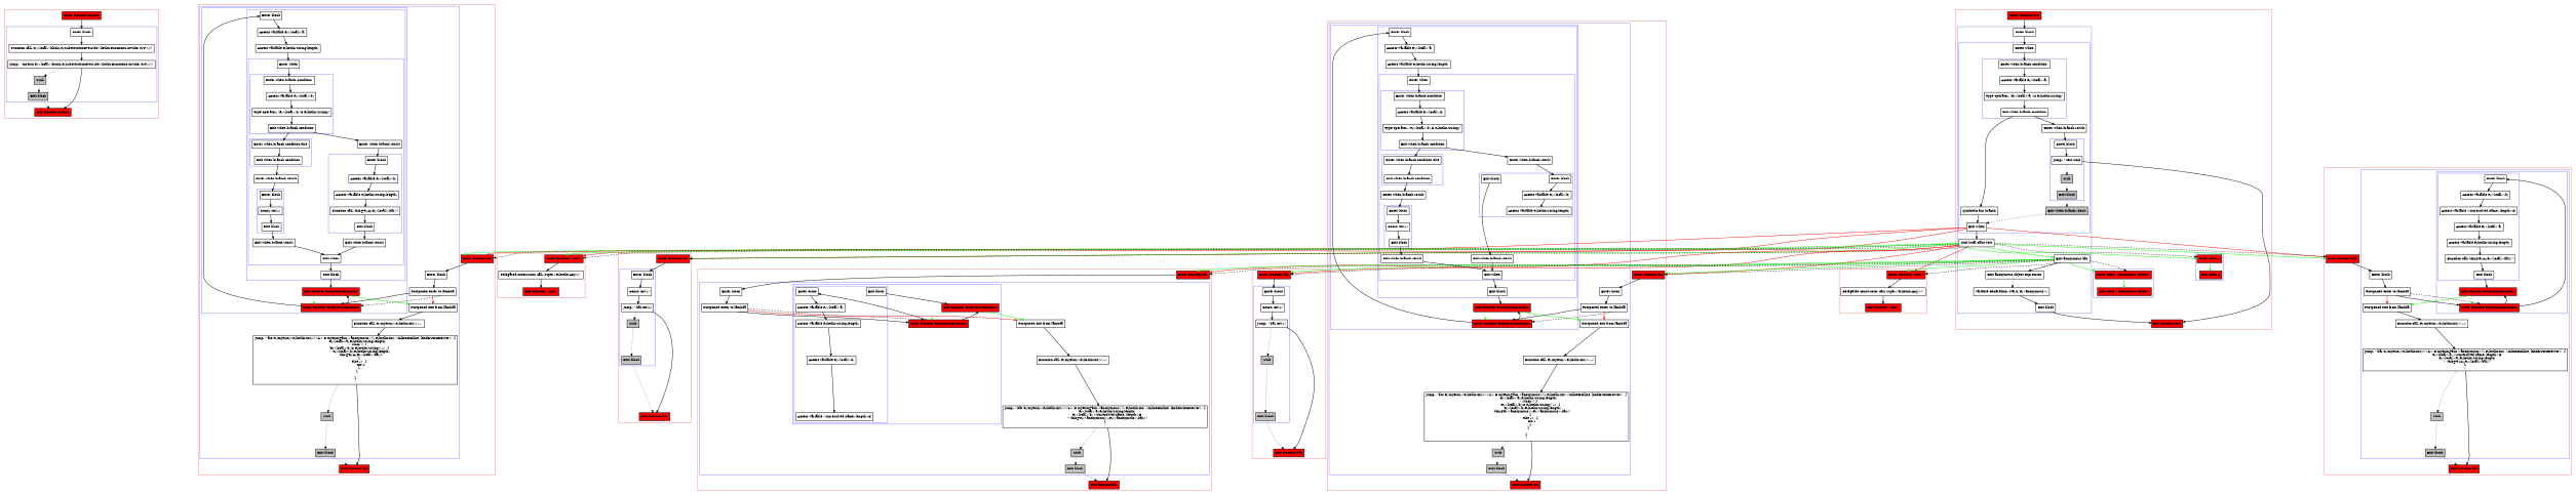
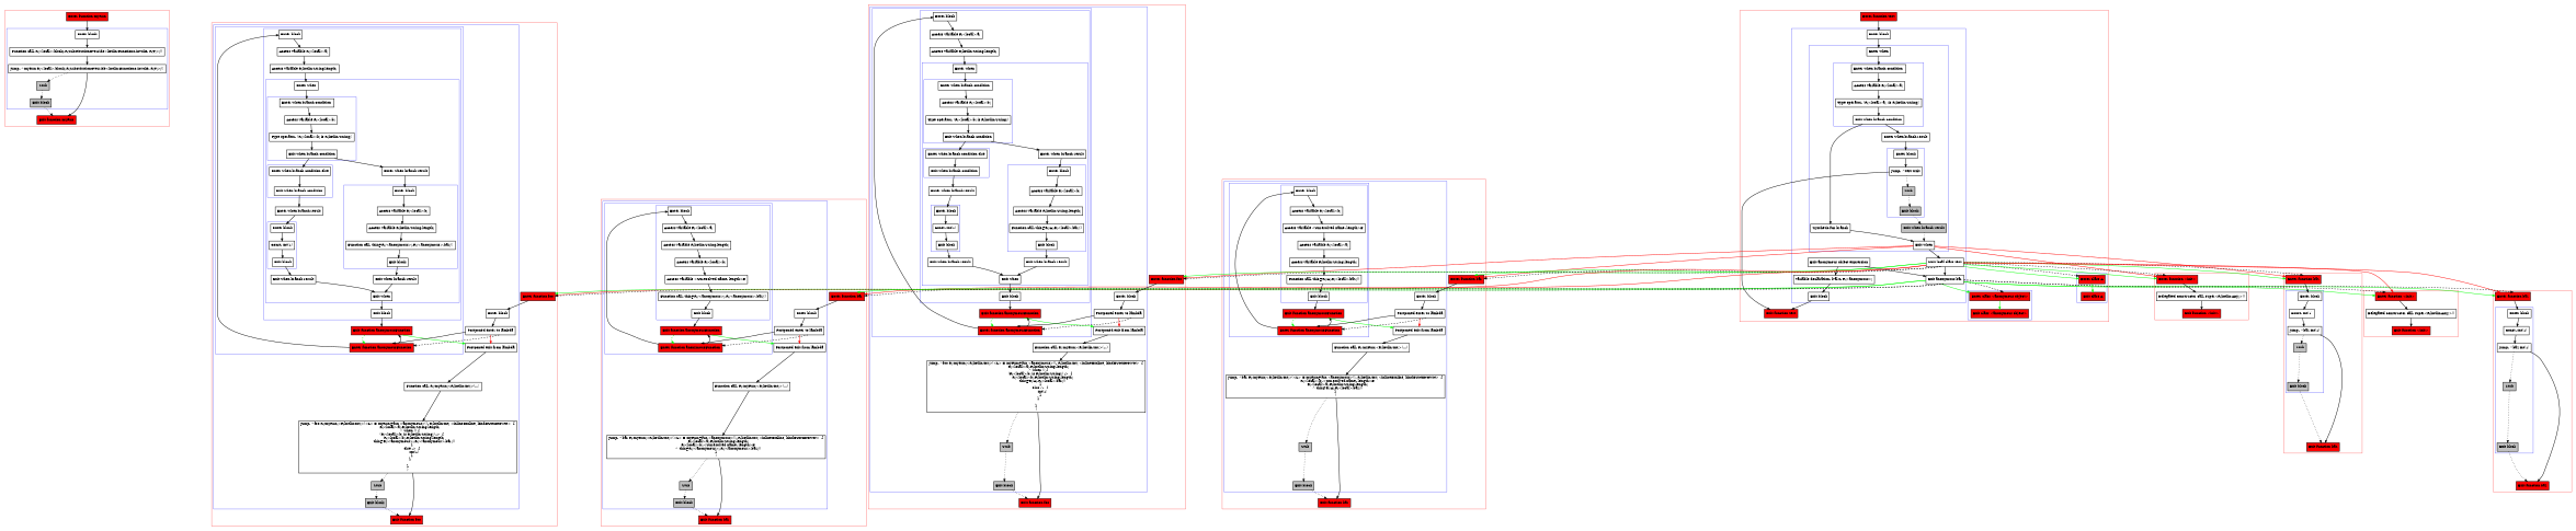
  digraph {
    nodesep=3
    node [penwidth=2 shape=box]
    edge [penwidth=2]
    n1 [label="Enter block"]
    n2 [label="Function call: R|<local>/block|.R|SubstitutionOverride<kotlin/Function0.invoke: R|T|>|()"]
    n3 [label="Jump: ^myRun R|<local>/block|.R|SubstitutionOverride<kotlin/Function0.invoke: R|T|>|()"]
    n4 [fillcolor=gray label=Stub style=filled]
    n5 [fillcolor=gray label="Exit block" style=filled]
    n6 [fillcolor=red label="Enter function myRun" style=filled]
    n7 [fillcolor=red label="Exit function myRun" style=filled]
    n8 [label="Enter when branch condition "]
    n9 [label="Access variable R|<local>/a|"]
    n10 [label="Type operator: (R|<local>/a| !is R|kotlin/String|)"]
    n11 [label="Exit when branch condition"]
    n12 [label="Enter block"]
    n13 [label="Jump: ^test Unit"]
    n14 [fillcolor=gray label=Stub style=filled]
    n15 [fillcolor=gray label="Exit block" style=filled]
    n16 [label="Enter when"]
    n17 [label="Synthetic fun branch"]
    n18 [label="Enter when branch result"]
    n19 [fillcolor=gray label="Exit when branch result" style=filled]
    n20 [label="Exit when"]
    n21 [label="Enter block"]
    n22 [label="Unit local class test"]
    n23 [label="Exit anonymous bar"]
    n24 [label="Exit anonymous object expression"]
    n25 [label="Variable declaration: lval x: R|<anonymous>|"]
    n26 [label="Exit block"]
    n27 [fillcolor=red label="Enter class <anonymous object>" style=filled]
    n28 [fillcolor=red label="Exit class <anonymous object>" style=filled]
    n29 [fillcolor=red label="Enter class A" style=filled]
    n30 [fillcolor=red label="Exit class A" style=filled]
    n31 [fillcolor=red label="Enter function test" style=filled]
    n32 [fillcolor=red label="Exit function test" style=filled]
    n33 [fillcolor=red label="Enter function <init>" style=filled]
    n34 [label="Delegated constructor call: super<R|kotlin/Any|>()"]
    n35 [fillcolor=red label="Exit function <init>" style=filled]
    n36 [label="Enter when branch condition "]
    n37 [label="Access variable R|<local>/b|"]
    n38 [label="Type operator: (R|<local>/b| is R|kotlin/String|)"]
    n39 [label="Exit when branch condition"]
    n40 [label="Enter when branch condition else"]
    n41 [label="Exit when branch condition"]
    n42 [label="Enter block"]
    n43 [label="Const: Int(1)"]
    n44 [label="Exit block"]
    n45 [label="Enter block"]
    n46 [label="Access variable R|<local>/b|"]
    n47 [label="Access variable R|kotlin/String.length|"]
    n48 [label="Function call: this@R|/A|.R|<local>/bar|()"]
    n49 [label="Exit block"]
    n50 [label="Enter when"]
    n51 [label="Enter when branch result"]
    n52 [label="Exit when branch result"]
    n53 [label="Enter when branch result"]
    n54 [label="Exit when branch result"]
    n55 [label="Exit when"]
    n56 [label="Enter block"]
    n57 [label="Access variable R|<local>/a|"]
    n58 [label="Access variable R|kotlin/String.length|"]
    n59 [label="Exit block"]
    n60 [fillcolor=red label="Enter function anonymousFunction" style=filled]
    n61 [fillcolor=red label="Exit function anonymousFunction" style=filled]
    n62 [label="Enter block"]
    n63 [label="Postponed enter to lambda"]
    n64 [label="Postponed exit from lambda"]
    n65 [label="Function call: R|/myRun|<R|kotlin/Int|>(...)"]
    n66 [label="Jump: ^foo R|/myRun|<R|kotlin/Int|>(<L> = myRun@fun <anonymous>(): R|kotlin/Int| <inline=Inline, kind=UNKNOWN>  {\n    R|<local>/a|.R|kotlin/String.length|\n    ^ when () {\n        (R|<local>/b| is R|kotlin/String|) ->  {\n            R|<local>/b|.R|kotlin/String.length|\n            this@R|/A|.R|<local>/bar|()\n        }\n        else ->  {\n            Int(1)\n        }\n    }\n\n}\n)"]
    n67 [fillcolor=gray label=Stub style=filled]
    n68 [fillcolor=gray label="Exit block" style=filled]
    n69 [fillcolor=red label="Enter function foo" style=filled]
    n70 [fillcolor=red label="Exit function foo" style=filled]
    n71 [label="Enter block"]
    n72 [label="Access variable R|<local>/b|"]
    n73 [label="Access variable <Unresolved name: length>#"]
    n74 [label="Access variable R|<local>/a|"]
    n75 [label="Access variable R|kotlin/String.length|"]
    n76 [label="Function call: this@R|/A|.R|<local>/baz|()"]
    n77 [label="Exit block"]
    n78 [fillcolor=red label="Enter function anonymousFunction" style=filled]
    n79 [fillcolor=red label="Exit function anonymousFunction" style=filled]
    n80 [label="Enter block"]
    n81 [label="Postponed enter to lambda"]
    n82 [label="Postponed exit from lambda"]
    n83 [label="Function call: R|/myRun|<R|kotlin/Int|>(...)"]
    n84 [label="Jump: ^bar R|/myRun|<R|kotlin/Int|>(<L> = myRun@fun <anonymous>(): R|kotlin/Int| <inline=Inline, kind=UNKNOWN>  {\n    R|<local>/b|.<Unresolved name: length>#\n    R|<local>/a|.R|kotlin/String.length|\n    ^ this@R|/A|.R|<local>/baz|()\n}\n)"]
    n85 [fillcolor=gray label=Stub style=filled]
    n86 [fillcolor=gray label="Exit block" style=filled]
    n87 [fillcolor=red label="Enter function bar" style=filled]
    n88 [fillcolor=red label="Exit function bar" style=filled]
    n89 [label="Enter block"]
    n90 [label="Const: Int(1)"]
    n91 [label="Jump: ^baz Int(1)"]
    n92 [fillcolor=gray label=Stub style=filled]
    n93 [fillcolor=gray label="Exit block" style=filled]
    n94 [fillcolor=red label="Enter function baz" style=filled]
    n95 [fillcolor=red label="Exit function baz" style=filled]
    n96 [fillcolor=red label="Enter function <init>" style=filled]
    n97 [label="Delegated constructor call: super<R|kotlin/Any|>()"]
    n98 [fillcolor=red label="Exit function <init>" style=filled]
    n99 [label="Enter when branch condition "]
    n100 [label="Access variable R|<local>/b|"]
    n101 [label="Type operator: (R|<local>/b| is R|kotlin/String|)"]
    n102 [label="Exit when branch condition"]
    n103 [label="Enter when branch condition else"]
    n104 [label="Exit when branch condition"]
    n105 [label="Enter block"]
    n106 [label="Const: Int(1)"]
    n107 [label="Exit block"]
    n108 [label="Enter block"]
    n109 [label="Access variable R|<local>/b|"]
    n110 [label="Access variable R|kotlin/String.length|"]
+   n111 [label="Function call: this@R|/<anonymous>|.R|/<anonymous>.bar|()"]
    n112 [label="Exit block"]
    n113 [label="Enter when"]
    n114 [label="Enter when branch result"]
    n115 [label="Exit when branch result"]
    n116 [label="Enter when branch result"]
    n117 [label="Exit when branch result"]
    n118 [label="Exit when"]
    n119 [label="Enter block"]
    n120 [label="Access variable R|<local>/a|"]
    n121 [label="Access variable R|kotlin/String.length|"]
    n122 [label="Exit block"]
    n123 [fillcolor=red label="Enter function anonymousFunction" style=filled]
    n124 [fillcolor=red label="Exit function anonymousFunction" style=filled]
    n125 [label="Enter block"]
    n126 [label="Postponed enter to lambda"]
    n127 [label="Postponed exit from lambda"]
    n128 [label="Function call: R|/myRun|<R|kotlin/Int|>(...)"]
    n129 [label="Jump: ^foo R|/myRun|<R|kotlin/Int|>(<L> = myRun@fun <anonymous>(): R|kotlin/Int| <inline=Inline, kind=UNKNOWN>  {\n    R|<local>/a|.R|kotlin/String.length|\n    ^ when () {\n        (R|<local>/b| is R|kotlin/String|) ->  {\n            R|<local>/b|.R|kotlin/String.length|\n            this@R|/<anonymous>|.R|/<anonymous>.bar|()\n        }\n        else ->  {\n            Int(1)\n        }\n    }\n\n}\n)"]
    n130 [fillcolor=gray label=Stub style=filled]
    n131 [fillcolor=gray label="Exit block" style=filled]
    n132 [fillcolor=red label="Enter function foo" style=filled]
    n133 [fillcolor=red label="Exit function foo" style=filled]
    n134 [label="Enter block"]
    n135 [label="Access variable R|<local>/a|"]
    n136 [label="Access variable R|kotlin/String.length|"]
    n137 [label="Access variable R|<local>/b|"]
    n138 [label="Access variable <Unresolved name: length>#"]
+   n139 [label="Function call: this@R|/<anonymous>|.R|/<anonymous>.baz|()"]
    n140 [label="Exit block"]
    n141 [fillcolor=red label="Enter function anonymousFunction" style=filled]
    n142 [fillcolor=red label="Exit function anonymousFunction" style=filled]
    n143 [label="Enter block"]
    n144 [label="Postponed enter to lambda"]
    n145 [label="Postponed exit from lambda"]
    n146 [label="Function call: R|/myRun|<R|kotlin/Int|>(...)"]
    n147 [label="Jump: ^bar R|/myRun|<R|kotlin/Int|>(<L> = myRun@fun <anonymous>(): R|kotlin/Int| <inline=Inline, kind=UNKNOWN>  {\n    R|<local>/a|.R|kotlin/String.length|\n    R|<local>/b|.<Unresolved name: length>#\n    ^ this@R|/<anonymous>|.R|/<anonymous>.baz|()\n}\n)"]
    n148 [fillcolor=gray label=Stub style=filled]
    n149 [fillcolor=gray label="Exit block" style=filled]
    n150 [fillcolor=red label="Enter function bar" style=filled]
    n151 [fillcolor=red label="Exit function bar" style=filled]
    n152 [label="Enter block"]
    n153 [label="Const: Int(1)"]
    n154 [label="Jump: ^baz Int(1)"]
    n155 [fillcolor=gray label=Stub style=filled]
    n156 [fillcolor=gray label="Exit block" style=filled]
    n157 [fillcolor=red label="Enter function baz" style=filled]
    n158 [fillcolor=red label="Exit function baz" style=filled]
    subgraph cluster_1 {
      color=red
      n6
      n7
      subgraph cluster_2 {
        color=blue
        n1
        n2
        n3
        n4
        n5
      }
    }
    subgraph cluster_3 {
      color=red
      n31
      n32
      subgraph cluster_4 {
        color=blue
        n21
        n22
        n23
        n24
        n25
        n26
        subgraph cluster_5 {
          color=blue
          n16
          n17
          n18
          n19
          n20
          subgraph cluster_6 {
            color=blue
            n8
            n9
            n10
            n11
          }
          subgraph cluster_7 {
            color=blue
            n12
            n13
            n14
            n15
          }
        }
      }
      subgraph cluster_8 {
        color=blue
        n27
        n28
      }
      subgraph cluster_9 {
        color=blue
        n29
        n30
      }
    }
    subgraph cluster_10 {
      color=red
      n33
      n34
      n35
    }
    subgraph cluster_11 {
      color=red
      n69
      n70
      subgraph cluster_12 {
        color=blue
        n62
        n63
        n64
        n65
        n66
        n67
        n68
        subgraph cluster_13 {
          color=blue
          n60
          n61
          subgraph cluster_14 {
            color=blue
            n56
            n57
            n58
            n59
            subgraph cluster_15 {
              color=blue
              n50
              n51
              n52
              n53
              n54
              n55
              subgraph cluster_16 {
                color=blue
                n36
                n37
                n38
                n39
              }
              subgraph cluster_17 {
                color=blue
                n40
                n41
              }
              subgraph cluster_18 {
                color=blue
                n42
                n43
                n44
              }
              subgraph cluster_19 {
                color=blue
                n45
                n46
                n47
                n48
                n49
              }
            }
          }
        }
      }
    }
    subgraph cluster_20 {
      color=red
      n87
      n88
      subgraph cluster_21 {
        color=blue
        n80
        n81
        n82
        n83
        n84
        n85
        n86
        subgraph cluster_22 {
          color=blue
          n78
          n79
          subgraph cluster_23 {
            color=blue
            n71
            n72
            n73
            n74
            n75
            n76
            n77
          }
        }
      }
    }
    subgraph cluster_24 {
      color=red
      n94
      n95
      subgraph cluster_25 {
        color=blue
        n89
        n90
        n91
        n92
        n93
      }
    }
    subgraph cluster_26 {
      color=red
      n96
      n97
      n98
    }
    subgraph cluster_27 {
      color=red
      n132
      n133
      subgraph cluster_28 {
        color=blue
        n125
        n126
        n127
        n128
        n129
        n130
        n131
        subgraph cluster_29 {
          color=blue
          n123
          n124
          subgraph cluster_30 {
            color=blue
            n119
            n120
            n121
            n122
            subgraph cluster_31 {
              color=blue
              n113
              n114
              n115
              n116
              n117
              n118
              subgraph cluster_32 {
                color=blue
                n99
                n100
                n101
                n102
              }
              subgraph cluster_33 {
                color=blue
                n103
                n104
              }
              subgraph cluster_34 {
                color=blue
                n105
                n106
                n107
              }
              subgraph cluster_35 {
                color=blue
                n108
                n109
                n110
+               n111
                n112
              }
            }
          }
        }
      }
    }
    subgraph cluster_36 {
      color=red
      n150
      n151
      subgraph cluster_37 {
        color=blue
        n143
        n144
        n145
        n146
        n147
        n148
        n149
        subgraph cluster_38 {
          color=blue
          n141
          n142
          subgraph cluster_39 {
            color=blue
            n134
            n135
            n136
            n137
            n138
+           n139
            n140
          }
        }
      }
    }
    subgraph cluster_40 {
      color=red
      n157
      n158
      subgraph cluster_41 {
        color=blue
        n152
        n153
        n154
        n155
        n156
      }
    }
    n1 -> n2
    n2 -> n3
    n3 -> n4 [style=dotted]
    n3 -> n7
    n4 -> n5 [style=dotted]
    n5 -> n7 [style=dotted]
    n6 -> n1
    n8 -> n9
    n9 -> n10
    n10 -> n11
    n11 -> n17
    n11 -> n18
    n12 -> n13
    n13 -> n14 [style=dotted]
    n13 -> n32
    n14 -> n15 [style=dotted]
    n15 -> n19 [style=dotted]
    n16 -> n8
    n17 -> n20
    n18 -> n12
    n19 -> n20 [style=dotted]
    n20 -> n22
    n20 -> n33 [color=red]
    n20 -> n69 [color=red]
    n20 -> n87 [color=red]
    n20 -> n94 [color=red]
    n21 -> n16
-   n22 -> n23 [color=green]
+   n22 -> n23
    n22 -> n29 [color=green]
    n22 -> n29 [style=dashed]
    n22 -> n33 [color=green]
    n22 -> n33 [style=dashed]
    n22 -> n69 [color=green]
    n22 -> n69 [style=dashed]
    n22 -> n87 [color=green]
    n22 -> n87 [style=dashed]
    n22 -> n94 [color=green]
    n22 -> n94 [style=dashed]
    n22 -> n96 [color=red]
    n22 -> n132 [color=red]
    n22 -> n150 [color=red]
    n22 -> n157 [color=red]
-   n23 -> n24
+   n24 -> n23
    n23 -> n27 [color=green]
    n23 -> n27 [style=dashed]
    n23 -> n96 [color=green]
    n23 -> n96 [style=dashed]
    n23 -> n132 [color=green]
    n23 -> n132 [style=dashed]
    n23 -> n150 [color=green]
    n23 -> n150 [style=dashed]
    n23 -> n157 [color=green]
    n23 -> n157 [style=dashed]
-   n24 -> n25 [style=dotted]
+   n24 -> n25
    n25 -> n26
    n26 -> n32
    n27 -> n28 [color=green]
    n29 -> n30 [color=green]
    n31 -> n21
    n33 -> n34
    n34 -> n35
    n36 -> n37
    n37 -> n38
    n38 -> n39
    n39 -> n40
    n39 -> n53
    n40 -> n41
    n41 -> n51
    n42 -> n43
    n43 -> n44
    n44 -> n52
    n45 -> n46
    n46 -> n47
    n47 -> n48
    n48 -> n49
    n49 -> n54
    n50 -> n36
    n51 -> n42
    n52 -> n55
    n53 -> n45
    n54 -> n55
    n55 -> n59
    n56 -> n57
    n57 -> n58
    n58 -> n50
    n59 -> n61
    n60 -> n56
    n60 -> n61
    n61 -> n60 [color=green style=dashed]
    n61 -> n64 [color=green]
    n62 -> n63
    n63 -> n60
    n63 -> n60 [style=dashed]
    n63 -> n64 [color=red]
    n64 -> n65
    n65 -> n66
    n66 -> n67 [style=dotted]
    n66 -> n70
    n67 -> n68 [style=dotted]
    n68 -> n70 [style=dotted]
    n69 -> n62
    n71 -> n72
    n72 -> n73
    n73 -> n74
    n74 -> n75
    n75 -> n76
    n76 -> n77
    n77 -> n79
    n78 -> n71
    n78 -> n79
    n79 -> n78 [color=green style=dashed]
    n79 -> n82 [color=green]
    n80 -> n81
    n81 -> n78
    n81 -> n78 [style=dashed]
    n81 -> n82 [color=red]
    n82 -> n83
    n83 -> n84
    n84 -> n85 [style=dotted]
    n84 -> n88
    n85 -> n86 [style=dotted]
    n86 -> n88 [style=dotted]
    n87 -> n80
    n89 -> n90
    n90 -> n91
    n91 -> n92 [style=dotted]
    n91 -> n95
    n92 -> n93 [style=dotted]
    n93 -> n95 [style=dotted]
    n94 -> n89
    n96 -> n97
    n97 -> n98
    n99 -> n100
    n100 -> n101
    n101 -> n102
    n102 -> n103
    n102 -> n116
    n103 -> n104
    n104 -> n114
    n105 -> n106
    n106 -> n107
    n107 -> n115
    n108 -> n109
    n109 -> n110
+   n110 -> n111
+   n111 -> n112
    n112 -> n117
    n113 -> n99
    n114 -> n105
    n115 -> n118
    n116 -> n108
    n117 -> n118
    n118 -> n122
    n119 -> n120
    n120 -> n121
    n121 -> n113
    n122 -> n124
    n123 -> n119
    n123 -> n124
    n124 -> n123 [color=green style=dashed]
    n124 -> n127 [color=green]
    n125 -> n126
    n126 -> n123
    n126 -> n123 [style=dashed]
    n126 -> n127 [color=red]
    n127 -> n128
    n128 -> n129
    n129 -> n130 [style=dotted]
    n129 -> n133
    n130 -> n131 [style=dotted]
    n131 -> n133 [style=dotted]
    n132 -> n125
    n134 -> n135
    n135 -> n136
    n136 -> n137
    n137 -> n138
+   n138 -> n139
+   n139 -> n140
    n140 -> n142
    n141 -> n134
    n141 -> n142
    n142 -> n141 [color=green style=dashed]
    n142 -> n145 [color=green]
    n143 -> n144
    n144 -> n141
    n144 -> n141 [style=dashed]
    n144 -> n145 [color=red]
    n145 -> n146
    n146 -> n147
    n147 -> n148 [style=dotted]
    n147 -> n151
    n148 -> n149 [style=dotted]
    n149 -> n151 [style=dotted]
    n150 -> n143
    n152 -> n153
    n153 -> n154
    n154 -> n155 [style=dotted]
    n154 -> n158
    n155 -> n156 [style=dotted]
    n156 -> n158 [style=dotted]
    n157 -> n152
  }
